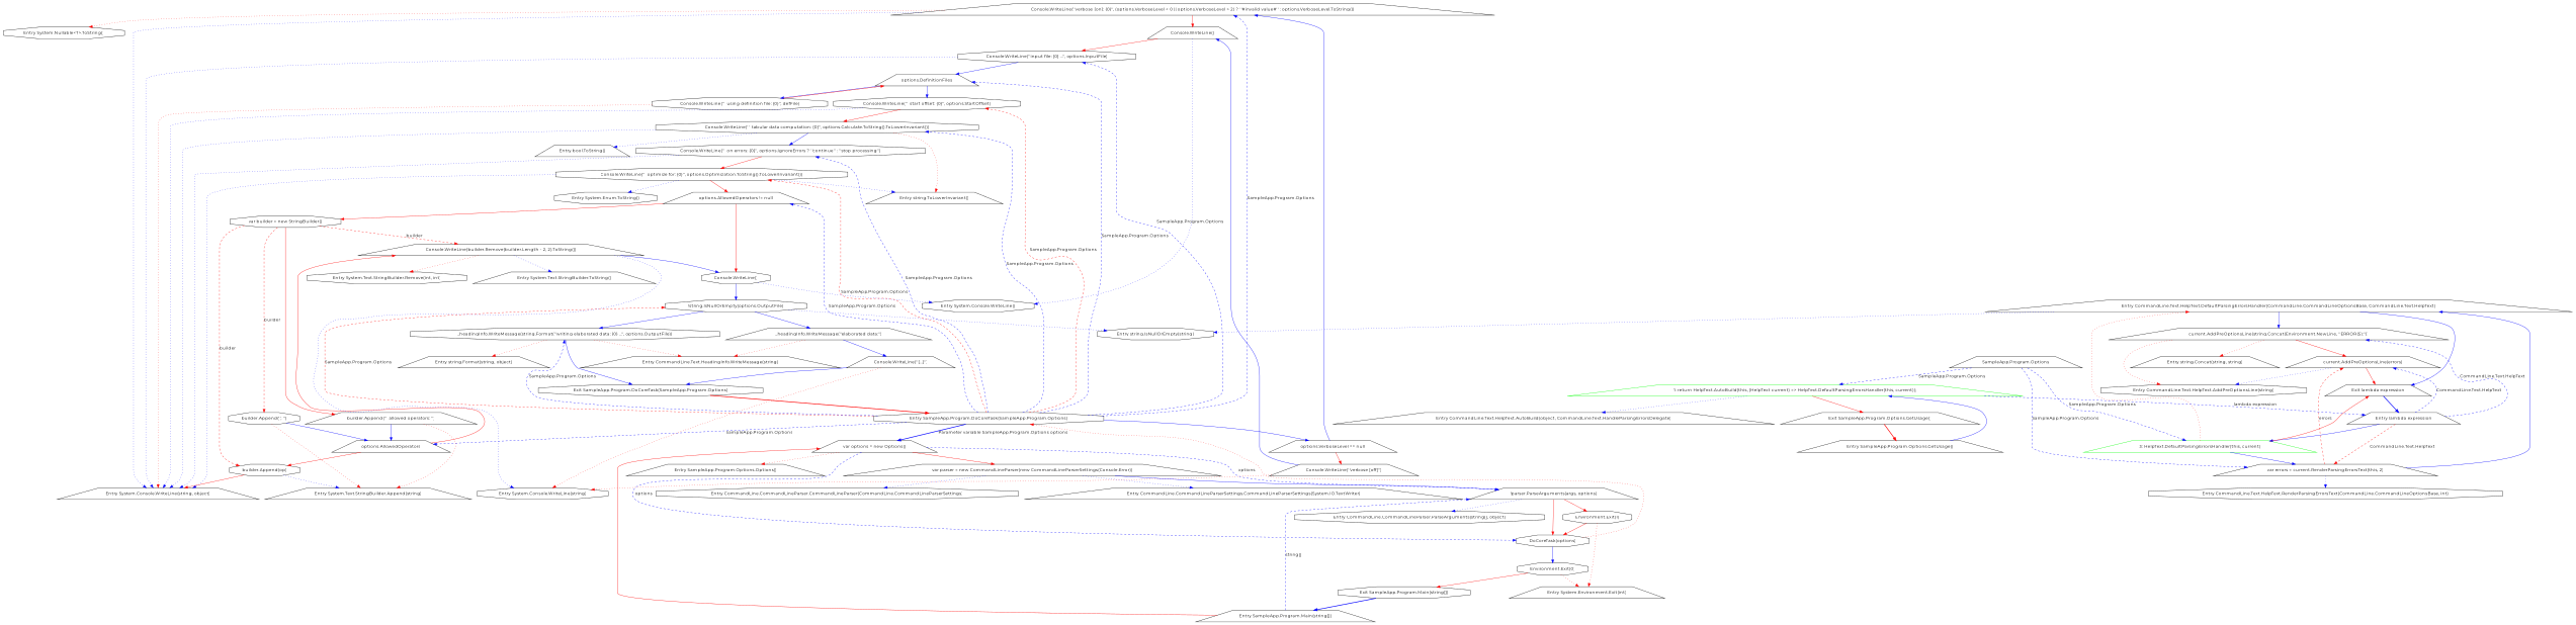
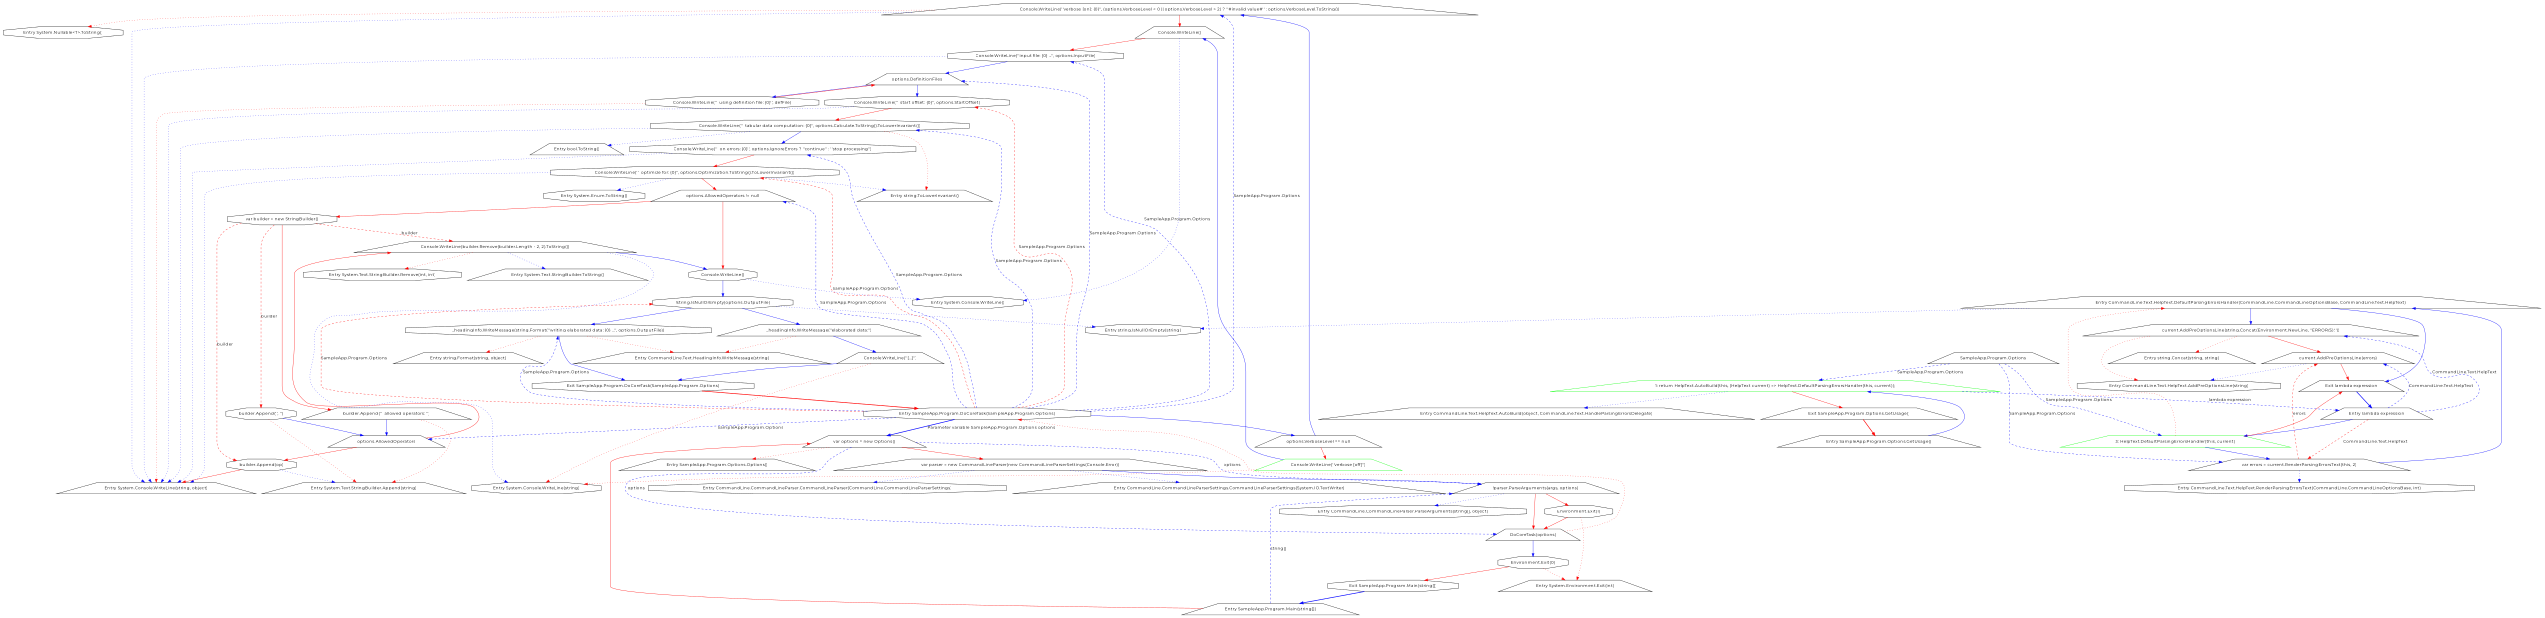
  digraph {
    fontname=Montserrat
    node [cluster="SampleApp.Program.DoCoreTask(SampleApp.Program.Options)" file="Program.cs" fontname=Montserrat shape=trapezium span="0-0"]
    edge [color=blue fontname=Montserrat style=solid]
    n1 [cluster="System.Nullable<T>.ToString()" label="Entry System.Nullable<T>.ToString()" shape=octagon]
    n2 [cluster="System.Console.WriteLine()" label="Entry System.Console.WriteLine()" shape=octagon]
    n3 [cluster="System.Console.WriteLine(string, object)" label="Entry System.Console.WriteLine(string, object)"]
    n4 [cluster="System.Environment.Exit(int)" label="Entry System.Environment.Exit(int)"]
    n5 [cluster="CommandLine.Text.HeadingInfo.WriteMessage(string)" label="Entry CommandLine.Text.HeadingInfo.WriteMessage(string)" span="371-371"]
    n6 [cluster="CommandLine.Text.HelpText.AddPreOptionsLine(string)" label="Entry CommandLine.Text.HelpText.AddPreOptionsLine(string)" shape=octagon span="895-895"]
    n7 [cluster="string.Concat(string, string)" label="Entry string.Concat(string, string)"]
    n8 [cluster="lambda expression" label="Entry lambda expression" span="94-104"]
    n9 [cluster="lambda expression" color=green community=0 label="3: HelpText.DefaultParsingErrorsHandler(this, current)" span="95-95"]
    n10 [cluster="lambda expression" label="var errors = current.RenderParsingErrorsText(this, 2)" span="97-97"]
    n11 [cluster="lambda expression" label="current.AddPreOptionsLine(string.Concat(Environment.NewLine, ''ERROR(S):''))" span="100-100"]
    n12 [cluster="lambda expression" label="current.AddPreOptionsLine(errors)" span="101-101"]
    n13 [cluster="CommandLine.Text.HelpText.DefaultParsingErrorsHandler(CommandLine.CommandLineOptionsBase, CommandLine.Text.HelpText)" label="Entry CommandLine.Text.HelpText.DefaultParsingErrorsHandler(CommandLine.CommandLineOptionsBase, CommandLine.Text.HelpText)" span="836-836"]
    n14 [cluster="lambda expression" label="Exit lambda expression" span="94-104"]
    n15 [cluster="CommandLine.Text.HelpText.RenderParsingErrorsText(CommandLine.CommandLineOptionsBase, int)" label="Entry CommandLine.Text.HelpText.RenderParsingErrorsText(CommandLine.CommandLineOptionsBase, int)" shape=octagon span="981-981"]
    n16 [cluster="string.IsNullOrEmpty(string)" label="Entry string.IsNullOrEmpty(string)" shape=octagon]
    n17 [cluster="System.Enum.ToString()" label="Entry System.Enum.ToString()" shape=octagon]
    n18 [cluster="System.Text.StringBuilder.Remove(int, int)" label="Entry System.Text.StringBuilder.Remove(int, int)" shape=octagon]
    n19 [cluster="CommandLine.CommandLineParser.CommandLineParser(CommandLine.CommandLineParserSettings)" label="Entry CommandLine.CommandLineParser.CommandLineParser(CommandLine.CommandLineParserSettings)" shape=octagon span="1670-1670"]
    n20 [cluster="string.ToLowerInvariant()" label="Entry string.ToLowerInvariant()"]
    n21 [cluster="string.Format(string, object)" label="Entry string.Format(string, object)"]
    n22 [cluster="CommandLine.CommandLineParserSettings.CommandLineParserSettings(System.IO.TextWriter)" label="Entry CommandLine.CommandLineParserSettings.CommandLineParserSettings(System.IO.TextWriter)" span="1575-1575"]
    n23 [cluster="SampleApp.Program.Options.GetUsage()" label="Entry SampleApp.Program.Options.GetUsage()" span="92-92"]
    n24 [cluster="SampleApp.Program.Options.GetUsage()" color=green community=0 label="1: return HelpText.AutoBuild(this, (HelpText current) => HelpText.DefaultParsingErrorsHandler(this, current));" span="95-95"]
    n25 [cluster="SampleApp.Program.Options.GetUsage()" label="Exit SampleApp.Program.Options.GetUsage()" span="92-92"]
    n26 [cluster="CommandLine.Text.HelpText.AutoBuild(object, CommandLine.Text.HandleParsingErrorsDelegate)" label="Entry CommandLine.Text.HelpText.AutoBuild(object, CommandLine.Text.HandleParsingErrorsDelegate)" span="794-794"]
    n27 [cluster="System.Text.StringBuilder.Append(string)" label="Entry System.Text.StringBuilder.Append(string)"]
    n28 [cluster="System.Text.StringBuilder.ToString()" label="Entry System.Text.StringBuilder.ToString()"]
    n29 [cluster="System.Console.WriteLine(string)" label="Entry System.Console.WriteLine(string)" shape=octagon]
    n30 [cluster="bool.ToString()" label="Entry bool.ToString()"]
    n31 [cluster="SampleApp.Program.Options.Options()" label="Entry SampleApp.Program.Options.Options()" span="55-55"]
    n32 [label="Entry SampleApp.Program.DoCoreTask(SampleApp.Program.Options)" shape=octagon span="162-162"]
    n33 [label="options.VerboseLevel == null" span="164-164"]
    n34 [label="Console.WriteLine(''verbose [on]: {0}'', (options.VerboseLevel < 0 || options.VerboseLevel > 2) ? ''#invalid value#'' : options.VerboseLevel.ToString())" span="167-167"]
    n35 [label="Console.WriteLine(''input file: {0} ...'', options.InputFile)" shape=octagon span="169-169"]
    n36 [label="options.DefinitionFiles" span="170-170"]
    n37 [label="Console.WriteLine(''  start offset: {0}'', options.StartOffset)" shape=octagon span="174-174"]
    n38 [label="Console.WriteLine(''  tabular data computation: {0}'', options.Calculate.ToString().ToLowerInvariant())" shape=octagon span="175-175"]
    n39 [label="Console.WriteLine(''  on errors: {0}'', options.IgnoreErrors ? ''continue'' : ''stop processing'')" shape=octagon span="176-176"]
    n40 [label="Console.WriteLine(''  optimize for: {0}'', options.Optimization.ToString().ToLowerInvariant())" shape=octagon span="177-177"]
    n41 [label="options.AllowedOperators != null" span="178-178"]
    n42 [label="options.AllowedOperators" span="182-182"]
    n43 [label="!string.IsNullOrEmpty(options.OutputFile)" shape=octagon span="190-190"]
    n44 [label="_headingInfo.WriteMessage(string.Format(''writing elaborated data: {0} ...'', options.OutputFile))" shape=octagon span="191-191"]
    n45 [cluster="SampleApp.Program.Main(string[])" label="var options = new Options()" span="152-152"]
-   n46 [label="Console.WriteLine(''verbose [off]'')" span="165-165"]
+   n46 [label="Console.WriteLine(''verbose [off]'')" span="165-165" color=green]
    n47 [label="Console.WriteLine()" span="168-168"]
    n48 [label="Console.WriteLine(''  using definition file: {0}'', defFile)" shape=octagon span="172-172"]
    n49 [label="var builder = new StringBuilder()" shape=octagon span="180-180"]
    n50 [label="Console.WriteLine()" shape=octagon span="189-189"]
    n51 [label="builder.Append(op)" shape=octagon span="184-184"]
    n52 [label="Console.WriteLine(builder.Remove(builder.Length - 2, 2).ToString())" span="187-187"]
    n53 [label="_headingInfo.WriteMessage(''elaborated data:'')" span="194-194"]
    n54 [label="Exit SampleApp.Program.DoCoreTask(SampleApp.Program.Options)" shape=octagon span="162-162"]
    n55 [cluster="SampleApp.Program.Main(string[])" label="!parser.ParseArguments(args, options)" span="154-154"]
    n56 [cluster="SampleApp.Program.Main(string[])" label="var parser = new CommandLineParser(new CommandLineParserSettings(Console.Error))" span="153-153"]
-   n57 [cluster="SampleApp.Program.Main(string[])" label="DoCoreTask(options)" shape=octagon span="157-157"]
+   n57 [cluster="SampleApp.Program.Main(string[])" label="DoCoreTask(options)" span="157-157"]
    n58 [label="builder.Append(''  allowed operators: '')" span="181-181"]
    n59 [label="builder.Append('', '')" shape=octagon span="185-185"]
    n60 [label="Console.WriteLine(''[...]'')" span="195-195"]
    n61 [cluster="CommandLine.CommandLineParser.ParseArguments(string[], object)" label="Entry CommandLine.CommandLineParser.ParseArguments(string[], object)" shape=octagon span="1695-1695"]
    n62 [cluster="SampleApp.Program.Main(string[])" label="Entry SampleApp.Program.Main(string[])" span="147-147"]
    n63 [cluster="SampleApp.Program.Main(string[])" label="Environment.Exit(1)" shape=octagon span="155-155"]
    n64 [cluster="SampleApp.Program.Main(string[])" label="Environment.Exit(0)" shape=octagon span="159-159"]
    n65 [cluster="SampleApp.Program.Main(string[])" label="Exit SampleApp.Program.Main(string[])" shape=octagon span="147-147"]
    n66 [label="SampleApp.Program.Options" cluster="" span=""]
    n8 -> n9
    n8 -> n10 [color=red label="CommandLine.Text.HelpText" style=dashed]
    n8 -> n11 [label="CommandLine.Text.HelpText" style=dashed]
    n8 -> n12 [label="CommandLine.Text.HelpText" style=dashed]
    n9 -> n10
    n9 -> n13 [color=red style=dotted]
    n9 -> n14 [color=red]
    n10 -> n12 [color=red label=errors style=dashed]
    n10 -> n13
    n10 -> n15 [style=dotted]
    n11 -> n6 [color=red style=dotted]
    n11 -> n7 [color=red style=dotted]
    n11 -> n12 [color=red]
    n12 -> n6 [style=dotted]
    n12 -> n14 [color=red]
    n13 -> n11
    n13 -> n14
    n13 -> n16 [style=dotted]
    n14 -> n8 [style=bold]
    n23 -> n24
    n24 -> n8 [label="lambda expression" style=dashed]
    n24 -> n25 [color=red]
    n24 -> n26 [style=dotted]
    n25 -> n23 [color=red style=bold]
    n32 -> n33
    n32 -> n34 [label="SampleApp.Program.Options" style=dashed]
    n32 -> n35 [label="SampleApp.Program.Options" style=dashed]
    n32 -> n36 [label="SampleApp.Program.Options" style=dashed]
    n32 -> n37 [color=red label="SampleApp.Program.Options" style=dashed]
    n32 -> n38 [label="SampleApp.Program.Options" style=dashed]
    n32 -> n39 [label="SampleApp.Program.Options" style=dashed]
    n32 -> n40 [color=red label="SampleApp.Program.Options" style=dashed]
    n32 -> n41 [label="SampleApp.Program.Options" style=dashed]
    n32 -> n42 [label="SampleApp.Program.Options" style=dashed]
    n32 -> n43 [color=red label="SampleApp.Program.Options" style=dashed]
    n32 -> n44 [label="SampleApp.Program.Options" style=dashed]
    n32 -> n45 [label="Parameter variable SampleApp.Program.Options options" style=bold]
    n33 -> n34
    n33 -> n46 [color=red]
    n34 -> n1 [color=red style=dotted]
    n34 -> n3 [style=dotted]
    n34 -> n47 [color=red]
    n35 -> n3 [style=dotted]
    n35 -> n36
    n36 -> n37
    n36 -> n48
    n37 -> n3 [style=dotted]
    n37 -> n38 [color=red]
    n38 -> n3 [style=dotted]
    n38 -> n20 [color=red style=dotted]
    n38 -> n30 [style=dotted]
    n38 -> n39
    n39 -> n3 [style=dotted]
    n39 -> n40 [color=red]
    n40 -> n3 [style=dotted]
    n40 -> n17 [style=dotted]
    n40 -> n20 [style=dotted]
    n40 -> n41 [color=red]
    n41 -> n49 [color=red]
    n41 -> n50 [color=red]
    n42 -> n51 [color=red]
    n42 -> n52 [color=red]
    n43 -> n16 [style=dotted]
    n43 -> n44
    n43 -> n53
    n44 -> n5 [color=red style=dotted]
    n44 -> n21 [color=red style=dotted]
    n44 -> n54
    n45 -> n31 [color=red style=dotted]
    n45 -> n55 [label=options style=dashed]
    n45 -> n56 [color=red]
    n45 -> n57 [label=options style=dashed]
    n46 -> n29 [color=red style=dotted]
    n46 -> n47
    n47 -> n2 [style=dotted]
    n47 -> n35 [color=red]
    n48 -> n3 [color=red style=dotted]
    n48 -> n36 [color=red]
    n49 -> n51 [color=red label=builder style=dashed]
    n49 -> n52 [color=red label=builder style=dashed]
    n49 -> n58 [color=red]
    n49 -> n59 [color=red label=builder style=dashed]
    n50 -> n2 [style=dotted]
    n50 -> n43
    n51 -> n3 [color=red]
    n51 -> n27 [style=dotted]
    n52 -> n18 [color=red style=dotted]
    n52 -> n28 [style=dotted]
    n52 -> n29 [style=dotted]
    n52 -> n50
    n53 -> n5 [color=red style=dotted]
    n53 -> n60
    n54 -> n32 [color=red style=bold]
    n55 -> n57 [color=red]
    n55 -> n61 [style=dotted]
    n55 -> n63 [color=red]
    n56 -> n19 [style=dotted]
    n56 -> n22 [style=dotted]
    n56 -> n55
    n57 -> n32 [color=red style=dotted]
    n57 -> n64
    n58 -> n27 [color=red style=dotted]
    n58 -> n42
    n59 -> n27 [color=red style=dotted]
    n59 -> n42
    n60 -> n29 [color=red style=dotted]
    n60 -> n54
    n62 -> n45 [color=red]
    n62 -> n55 [label="string[]" style=dashed]
    n63 -> n4 [color=red style=dotted]
    n63 -> n57 [color=red]
    n64 -> n4 [color=red style=dotted]
    n64 -> n65 [color=red]
    n65 -> n62 [style=bold]
    n66 -> n9 [label="SampleApp.Program.Options" style=dashed]
    n66 -> n10 [label="SampleApp.Program.Options" style=dashed]
    n66 -> n24 [label="SampleApp.Program.Options" style=dashed]
  }
